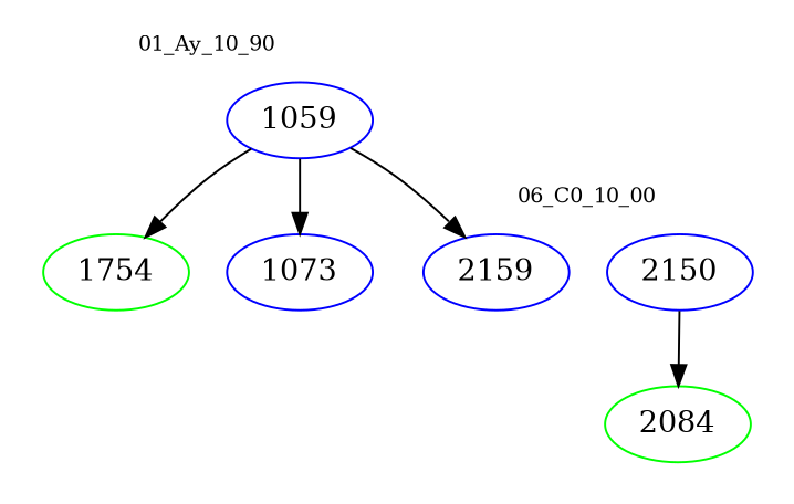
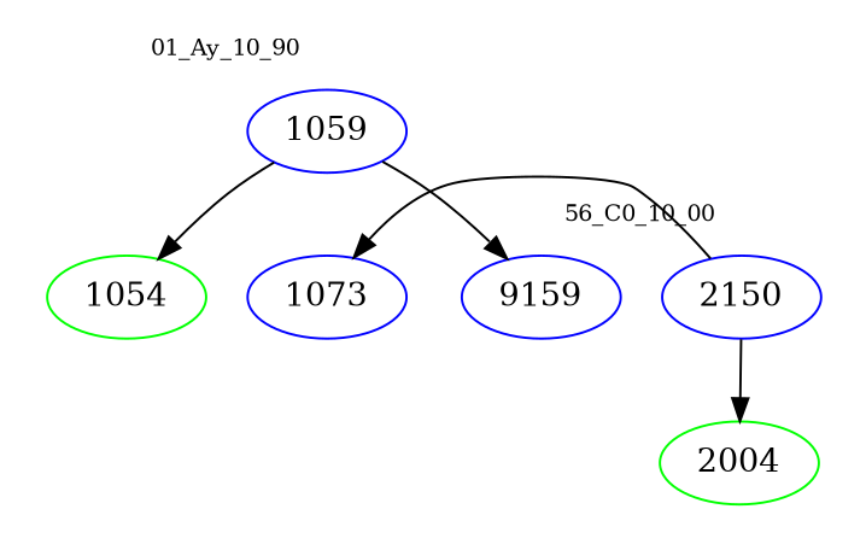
  digraph {
    node [color=blue]
    edge [color=black]
    n1 [label=1059]
-   n2 [color=green label=1754]
+   n2 [color=green label=1054]
    n3 [label=1073]
    n4 [label=2150]
-   n5 [color=green label=2084]
-   n6 [label=2159]
+   n5 [color=green label=2004]
+   n6 [label=9159]
    subgraph cluster_1 {
      color=white
      fontsize=10
      label="01_Ay_10_90"
      n1
      n2
      n3
    }
    subgraph cluster_2 {
      color=white
      fontsize=10
-     label="06_C0_10_00"
+     label="56_C0_10_00"
      n4
      n5
      n6
    }
    n1 -> n2
-   n1 -> n3
+   n4 -> n3
    n1 -> n6
    n4 -> n5
  }
